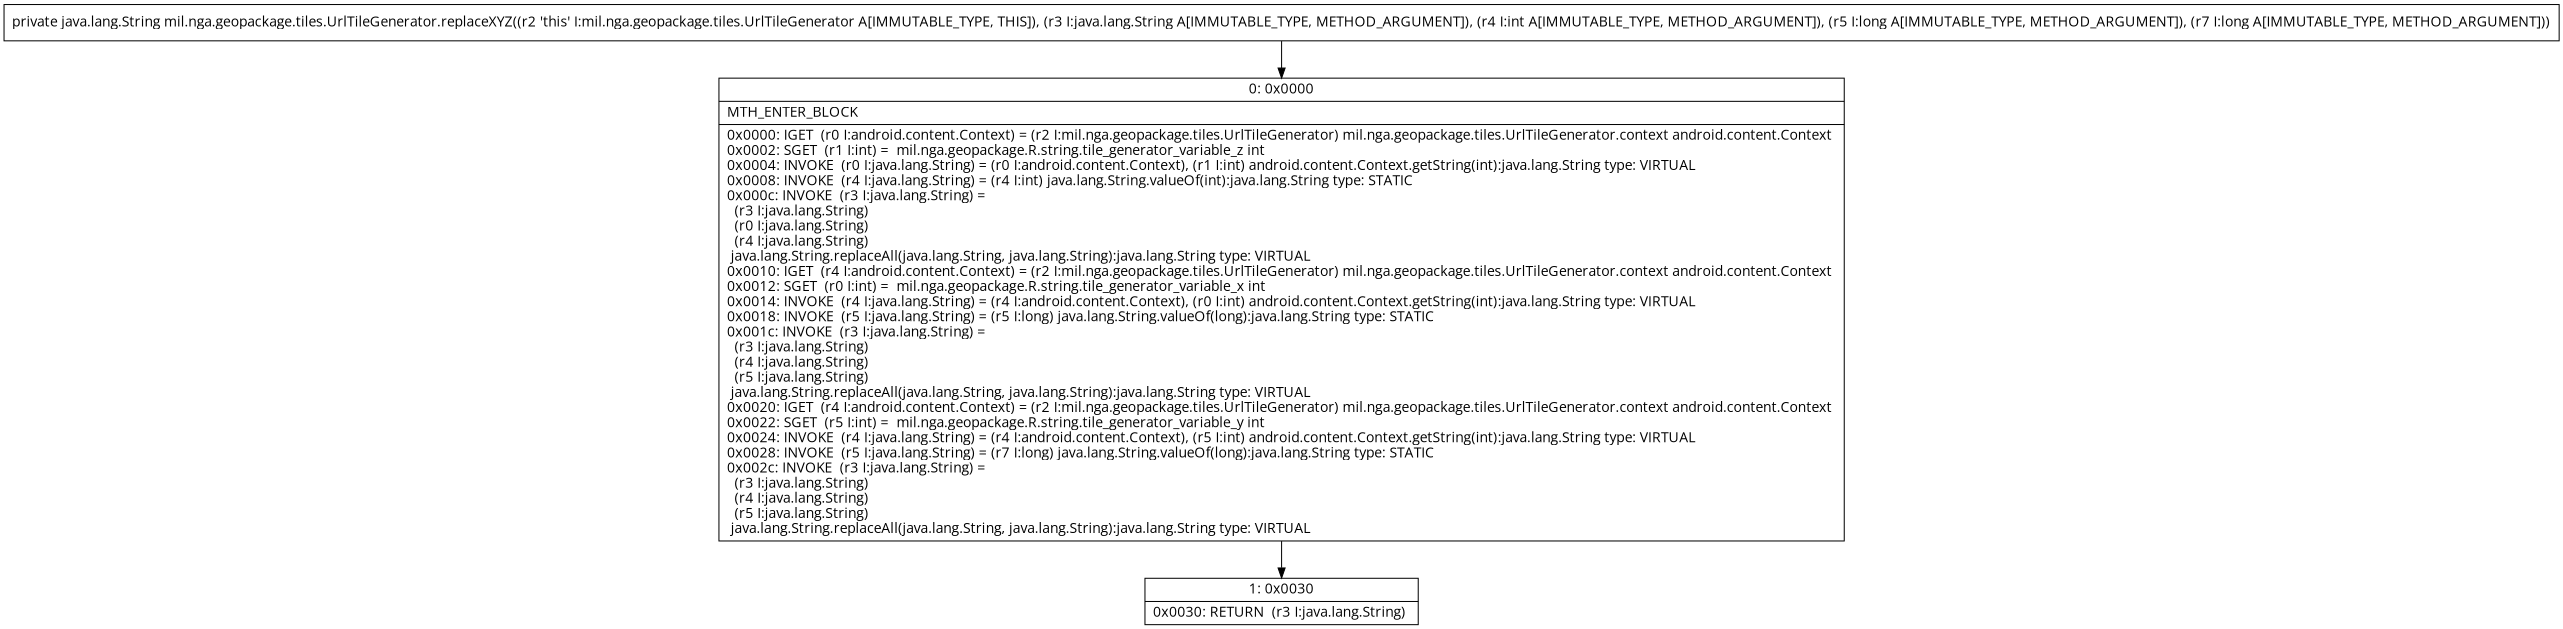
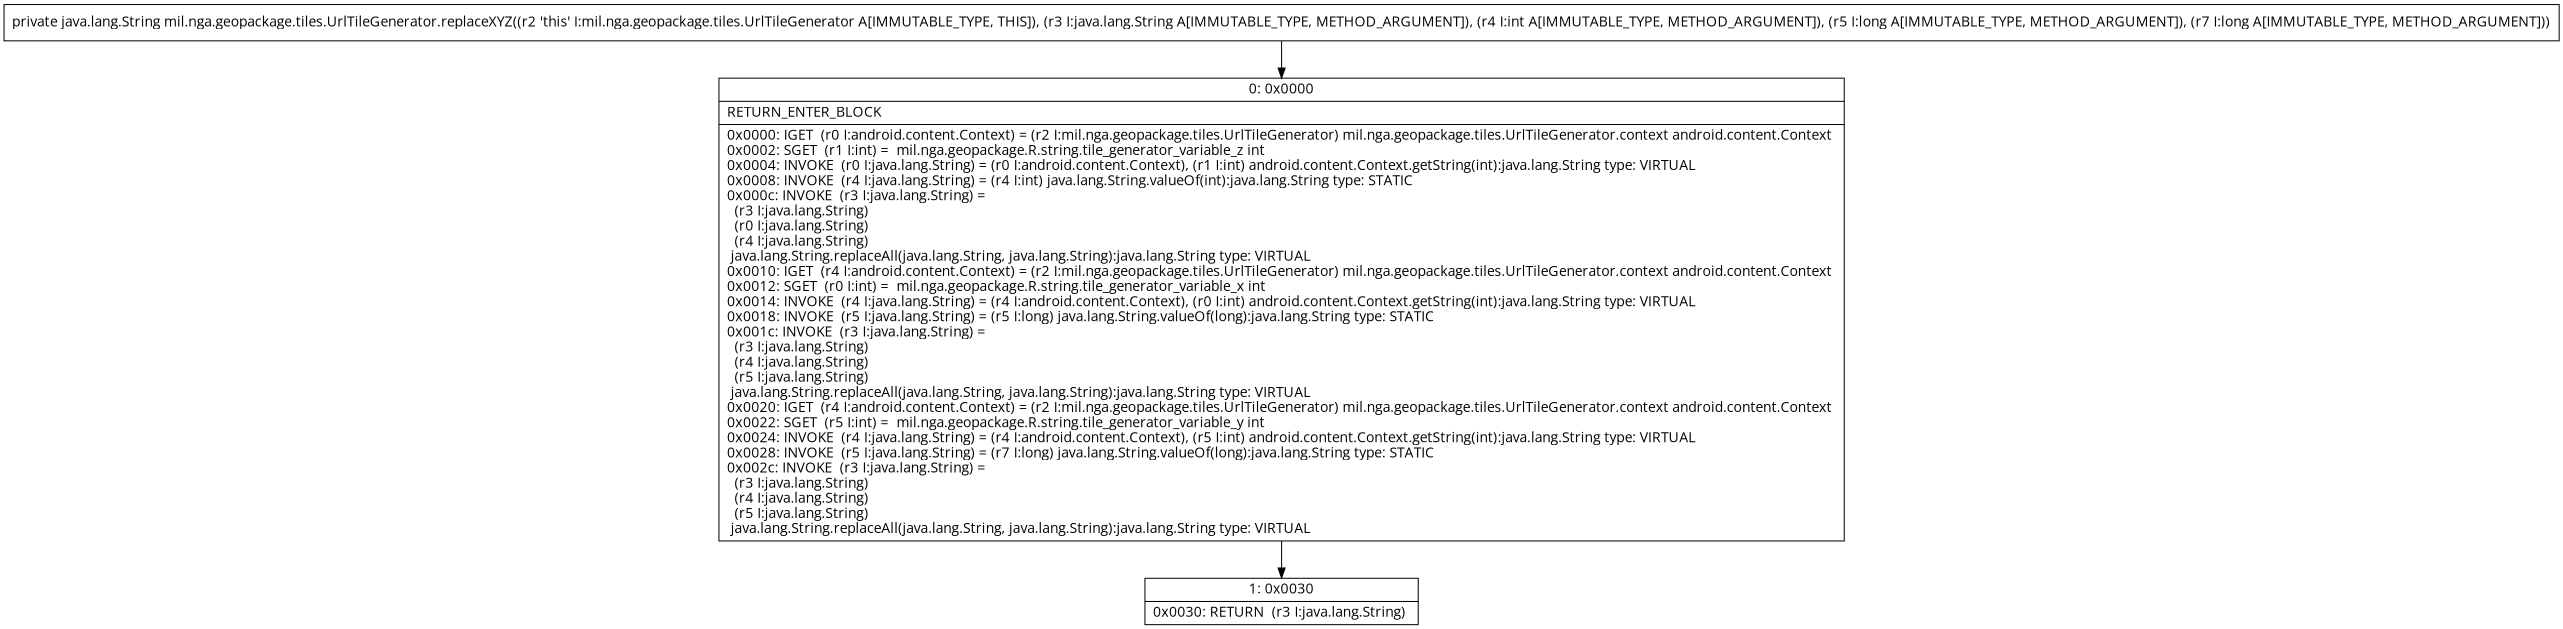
  digraph {
    fontname="Open Sans"
    node [shape=record fontname="Open Sans"]
    edge [fontname="Open Sans"]
-   n1 [label="{0\:\ 0x0000|MTH_ENTER_BLOCK\l|0x0000: IGET  (r0 I:android.content.Context) = (r2 I:mil.nga.geopackage.tiles.UrlTileGenerator) mil.nga.geopackage.tiles.UrlTileGenerator.context android.content.Context \l0x0002: SGET  (r1 I:int) =  mil.nga.geopackage.R.string.tile_generator_variable_z int \l0x0004: INVOKE  (r0 I:java.lang.String) = (r0 I:android.content.Context), (r1 I:int) android.content.Context.getString(int):java.lang.String type: VIRTUAL \l0x0008: INVOKE  (r4 I:java.lang.String) = (r4 I:int) java.lang.String.valueOf(int):java.lang.String type: STATIC \l0x000c: INVOKE  (r3 I:java.lang.String) = \l  (r3 I:java.lang.String)\l  (r0 I:java.lang.String)\l  (r4 I:java.lang.String)\l java.lang.String.replaceAll(java.lang.String, java.lang.String):java.lang.String type: VIRTUAL \l0x0010: IGET  (r4 I:android.content.Context) = (r2 I:mil.nga.geopackage.tiles.UrlTileGenerator) mil.nga.geopackage.tiles.UrlTileGenerator.context android.content.Context \l0x0012: SGET  (r0 I:int) =  mil.nga.geopackage.R.string.tile_generator_variable_x int \l0x0014: INVOKE  (r4 I:java.lang.String) = (r4 I:android.content.Context), (r0 I:int) android.content.Context.getString(int):java.lang.String type: VIRTUAL \l0x0018: INVOKE  (r5 I:java.lang.String) = (r5 I:long) java.lang.String.valueOf(long):java.lang.String type: STATIC \l0x001c: INVOKE  (r3 I:java.lang.String) = \l  (r3 I:java.lang.String)\l  (r4 I:java.lang.String)\l  (r5 I:java.lang.String)\l java.lang.String.replaceAll(java.lang.String, java.lang.String):java.lang.String type: VIRTUAL \l0x0020: IGET  (r4 I:android.content.Context) = (r2 I:mil.nga.geopackage.tiles.UrlTileGenerator) mil.nga.geopackage.tiles.UrlTileGenerator.context android.content.Context \l0x0022: SGET  (r5 I:int) =  mil.nga.geopackage.R.string.tile_generator_variable_y int \l0x0024: INVOKE  (r4 I:java.lang.String) = (r4 I:android.content.Context), (r5 I:int) android.content.Context.getString(int):java.lang.String type: VIRTUAL \l0x0028: INVOKE  (r5 I:java.lang.String) = (r7 I:long) java.lang.String.valueOf(long):java.lang.String type: STATIC \l0x002c: INVOKE  (r3 I:java.lang.String) = \l  (r3 I:java.lang.String)\l  (r4 I:java.lang.String)\l  (r5 I:java.lang.String)\l java.lang.String.replaceAll(java.lang.String, java.lang.String):java.lang.String type: VIRTUAL \l}"]
+   n1 [label="{0\:\ 0x0000|RETURN_ENTER_BLOCK\l|0x0000: IGET  (r0 I:android.content.Context) = (r2 I:mil.nga.geopackage.tiles.UrlTileGenerator) mil.nga.geopackage.tiles.UrlTileGenerator.context android.content.Context \l0x0002: SGET  (r1 I:int) =  mil.nga.geopackage.R.string.tile_generator_variable_z int \l0x0004: INVOKE  (r0 I:java.lang.String) = (r0 I:android.content.Context), (r1 I:int) android.content.Context.getString(int):java.lang.String type: VIRTUAL \l0x0008: INVOKE  (r4 I:java.lang.String) = (r4 I:int) java.lang.String.valueOf(int):java.lang.String type: STATIC \l0x000c: INVOKE  (r3 I:java.lang.String) = \l  (r3 I:java.lang.String)\l  (r0 I:java.lang.String)\l  (r4 I:java.lang.String)\l java.lang.String.replaceAll(java.lang.String, java.lang.String):java.lang.String type: VIRTUAL \l0x0010: IGET  (r4 I:android.content.Context) = (r2 I:mil.nga.geopackage.tiles.UrlTileGenerator) mil.nga.geopackage.tiles.UrlTileGenerator.context android.content.Context \l0x0012: SGET  (r0 I:int) =  mil.nga.geopackage.R.string.tile_generator_variable_x int \l0x0014: INVOKE  (r4 I:java.lang.String) = (r4 I:android.content.Context), (r0 I:int) android.content.Context.getString(int):java.lang.String type: VIRTUAL \l0x0018: INVOKE  (r5 I:java.lang.String) = (r5 I:long) java.lang.String.valueOf(long):java.lang.String type: STATIC \l0x001c: INVOKE  (r3 I:java.lang.String) = \l  (r3 I:java.lang.String)\l  (r4 I:java.lang.String)\l  (r5 I:java.lang.String)\l java.lang.String.replaceAll(java.lang.String, java.lang.String):java.lang.String type: VIRTUAL \l0x0020: IGET  (r4 I:android.content.Context) = (r2 I:mil.nga.geopackage.tiles.UrlTileGenerator) mil.nga.geopackage.tiles.UrlTileGenerator.context android.content.Context \l0x0022: SGET  (r5 I:int) =  mil.nga.geopackage.R.string.tile_generator_variable_y int \l0x0024: INVOKE  (r4 I:java.lang.String) = (r4 I:android.content.Context), (r5 I:int) android.content.Context.getString(int):java.lang.String type: VIRTUAL \l0x0028: INVOKE  (r5 I:java.lang.String) = (r7 I:long) java.lang.String.valueOf(long):java.lang.String type: STATIC \l0x002c: INVOKE  (r3 I:java.lang.String) = \l  (r3 I:java.lang.String)\l  (r4 I:java.lang.String)\l  (r5 I:java.lang.String)\l java.lang.String.replaceAll(java.lang.String, java.lang.String):java.lang.String type: VIRTUAL \l}"]
    n2 [label="{1\:\ 0x0030|0x0030: RETURN  (r3 I:java.lang.String) \l}"]
    n3 [label="{private java.lang.String mil.nga.geopackage.tiles.UrlTileGenerator.replaceXYZ((r2 'this' I:mil.nga.geopackage.tiles.UrlTileGenerator A[IMMUTABLE_TYPE, THIS]), (r3 I:java.lang.String A[IMMUTABLE_TYPE, METHOD_ARGUMENT]), (r4 I:int A[IMMUTABLE_TYPE, METHOD_ARGUMENT]), (r5 I:long A[IMMUTABLE_TYPE, METHOD_ARGUMENT]), (r7 I:long A[IMMUTABLE_TYPE, METHOD_ARGUMENT])) }"]
    n1 -> n2
    n3 -> n1
  }
